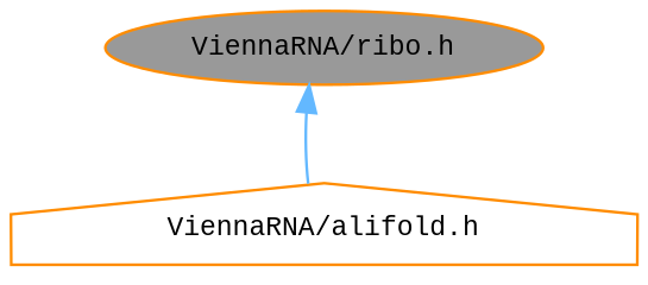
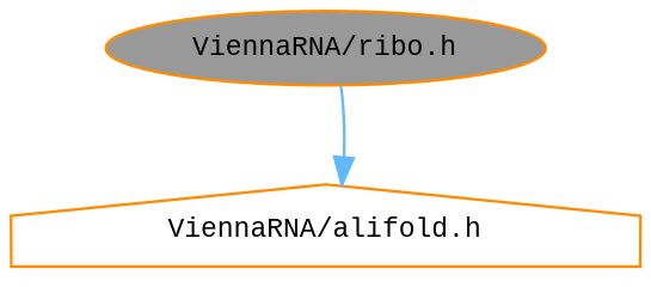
  digraph {
    fontname="Liberation Mono"
    node [color=darkorange fontname="Liberation Mono" fontsize=10 style=filled]
    n1 [fillcolor=grey60 fontcolor=black height=0.2 label="ViennaRNA/ribo.h" shape=ellipse width=0.4]
    n2 [fillcolor=white height=0.2 label="ViennaRNA/alifold.h" shape=house width=0.4]
-   n1 -> n2 [color=steelblue1 dir=back fontname="Liberation Mono" fontsize=10 labelfontname=Helvetica labelfontsize=10 style=solid]
+   n2 -> n1 [color=steelblue1 dir=back fontname="Liberation Mono" fontsize=10 labelfontname=Helvetica labelfontsize=10 style=solid]
  }
